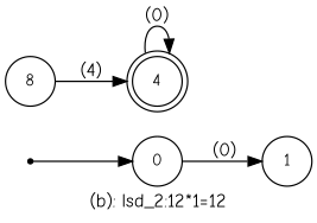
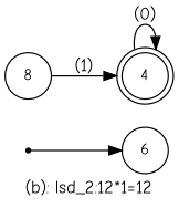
  digraph {
    fontname="Comic Neue"
    label="(b): lsd_2:12*1=12"
    rankdir=LR
    node [fontname="Comic Neue" fontsize=12 shape=circle]
    edge [fontname="Comic Neue"]
-   n1 [label=0]
-   n2 [label=1]
+   n1 [label=6]
    n3 [label=8]
    n4 [label=4 shape=doublecircle]
    n5 [label=4 shape=point]
-   n1 -> n2 [label="(0)"]
-   n3 -> n4 [label="(4)"]
+   n3 -> n4 [label="(1)"]
    n4 -> n4 [label="(0)"]
    n5 -> n1
  }
